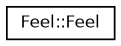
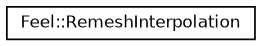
  digraph {
    rankdir=LR
-   n1 [color=black fillcolor=white fontname=Helvetica fontsize=10 height=0.2 label="Feel::Feel" shape=box style=filled width=0.4]
+   n1 [color=black fillcolor=white fontname=Helvetica fontsize=10 height=0.2 label="Feel::RemeshInterpolation" shape=box style=filled width=0.4]
  }
